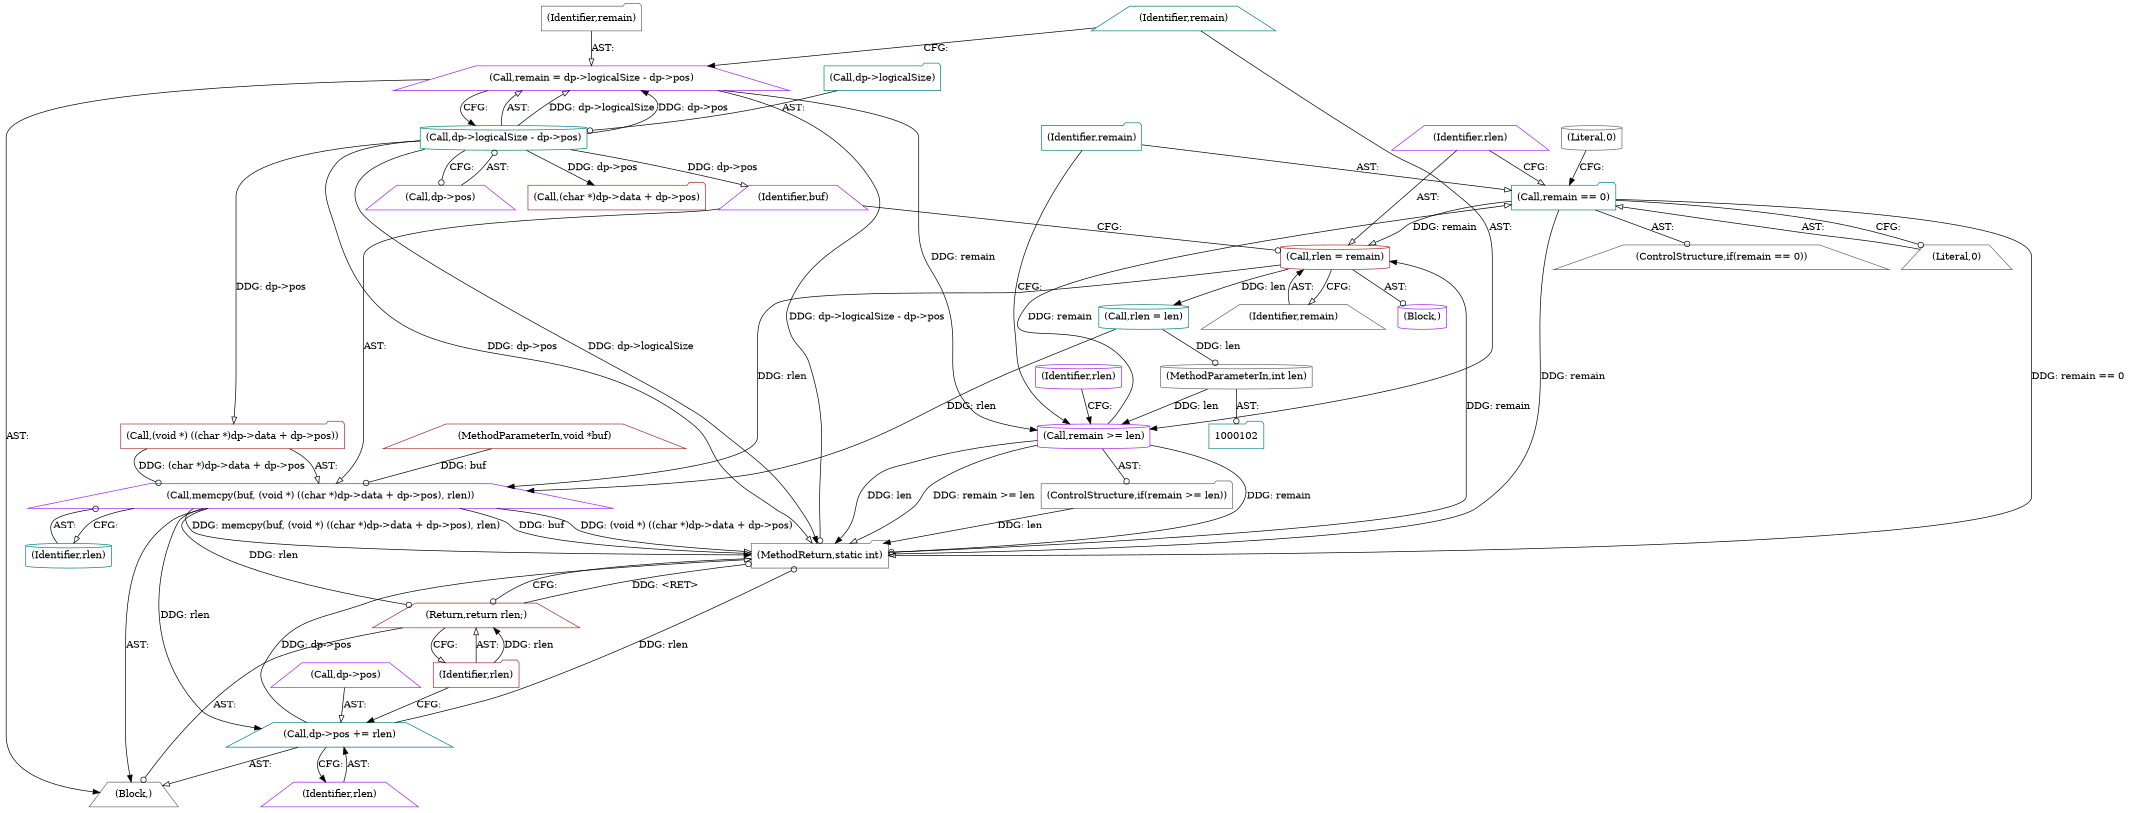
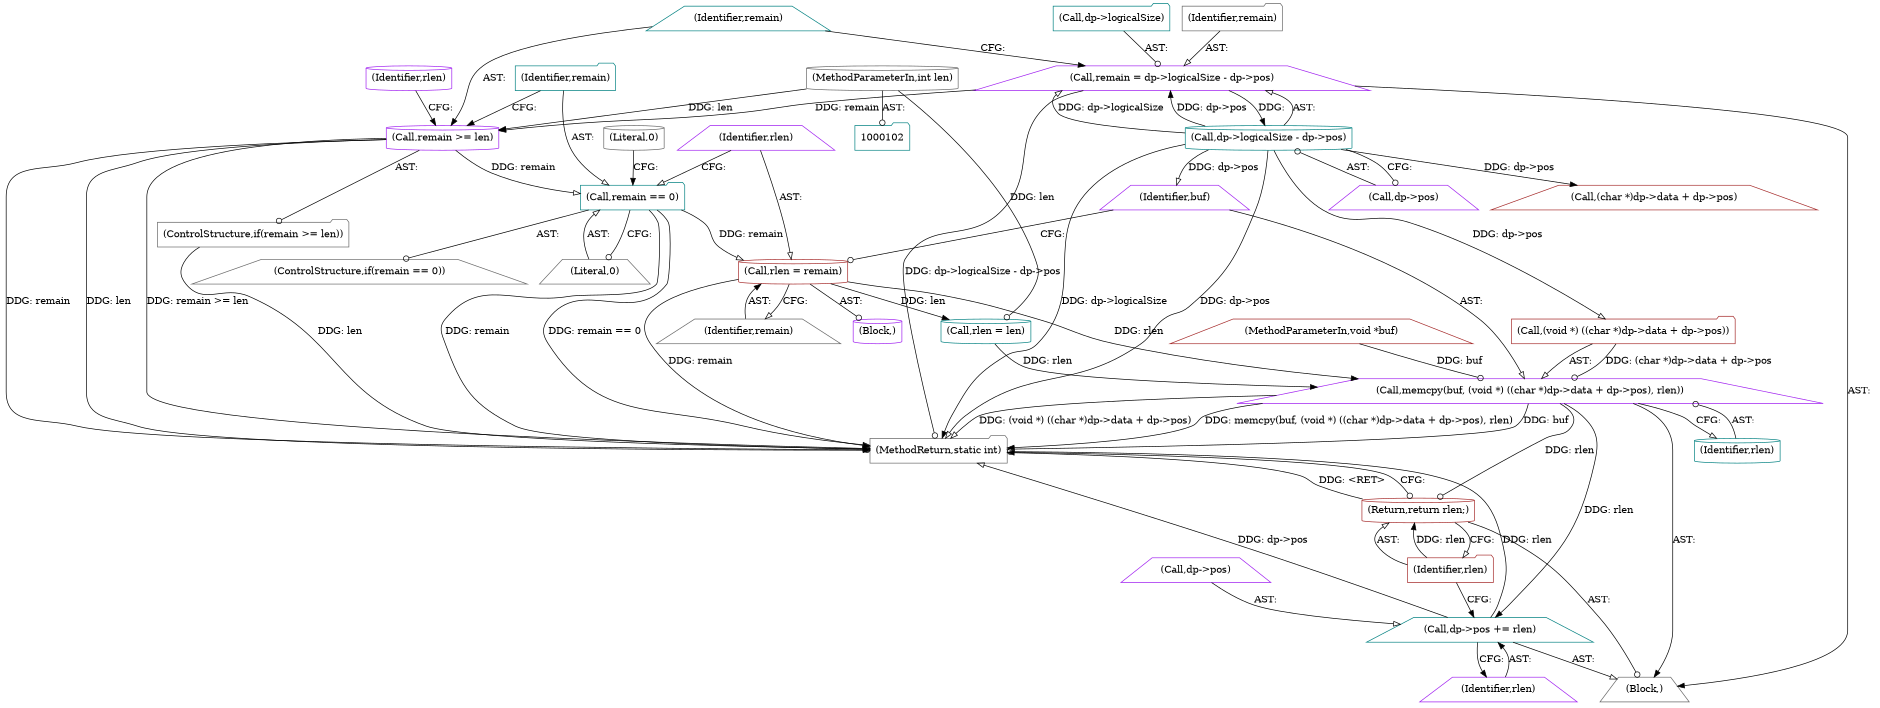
  digraph {
    node [color=purple shape=trapezium]
    edge [arrowhead=normal]
    n1 [color=teal label="(Call,remain == 0)" shape=folder]
    n2 [color=brown label="(Call,rlen = remain)" shape=cylinder]
    n3 [color=gray40 label="(ControlStructure,if(remain == 0))"]
    n4 [color=gray40 label="(Literal,0)"]
    n5 [color=gray40 label="(MethodReturn,static int)" shape=folder]
    n6 [color=teal label="(Call,rlen = len)" shape=cylinder]
    n7 [label="(Call,memcpy(buf, (void *) ((char *)dp->data + dp->pos), rlen))"]
    n8 [color=gray40 label="(Identifier,remain)"]
    n9 [label="(Block,)" shape=cylinder]
-   n10 [color=brown label="(Return,return rlen;)"]
+   n10 [color=brown label="(Return,return rlen;)" shape=cylinder]
    n11 [label="(Call,remain >= len)" shape=cylinder]
    n12 [color=gray40 label="(ControlStructure,if(remain >= len))" shape=folder]
    n13 [label="(Call,remain = dp->logicalSize - dp->pos)"]
    n14 [color=teal label="(Call,dp->logicalSize - dp->pos)" shape=cylinder]
    n15 [color=gray40 label="(Block,)"]
    n16 [color=brown label="(Call,(void *) ((char *)dp->data + dp->pos))" shape=folder]
    n17 [label="(Call,dp->pos)"]
-   n18 [color=brown label="(Call,(char *)dp->data + dp->pos)" shape=folder]
+   n18 [color=brown label="(Call,(char *)dp->data + dp->pos)"]
    n19 [label="(Identifier,buf)"]
    n20 [color=teal label="(Call,dp->pos += rlen)"]
    n21 [label="(Identifier,rlen)"]
    n22 [color=gray40 label="(MethodParameterIn,int len)" shape=cylinder]
    1000102 [color=teal shape=folder]
    n24 [color=teal label="(Identifier,rlen)" shape=cylinder]
    n25 [color=brown label="(Identifier,rlen)" shape=folder]
    n26 [color=gray40 label="(Literal,0)" shape=cylinder]
    n27 [color=teal label="(Identifier,remain)" shape=folder]
    n28 [label="(Call,dp->pos)"]
    n29 [color=gray40 label="(Identifier,remain)" shape=folder]
    n30 [color=teal label="(Call,dp->logicalSize)" shape=folder]
    n31 [label="(Identifier,rlen)" shape=cylinder]
    n32 [label="(Identifier,rlen)"]
    n33 [color=teal label="(Identifier,remain)"]
    n34 [color=brown label="(MethodParameterIn,void *buf)"]
    n1 -> n2 [arrowhead=onormal label="DDG: remain"]
    n1 -> n3 [arrowhead=odot label="AST: "]
    n1 -> n4 [arrowhead=odot label="CFG: "]
    n1 -> n5 [arrowhead=odot label="DDG: remain"]
    n1 -> n5 [arrowhead=onormal label="DDG: remain == 0"]
-   n5 -> n2 [label="DDG: remain"]
+   n2 -> n5 [label="DDG: remain"]
    n2 -> n6 [label="DDG: len"]
    n2 -> n7 [label="DDG: rlen"]
    n2 -> n8 [arrowhead=onormal label="CFG: "]
    n2 -> n9 [arrowhead=odot label="AST: "]
    n4 -> n1 [arrowhead=onormal label="AST: "]
    n5 -> n10 [arrowhead=odot label="CFG: "]
    n6 -> n7 [label="DDG: rlen"]
    n7 -> n5 [arrowhead=onormal label="DDG: buf"]
    n7 -> n5 [arrowhead=onormal label="DDG: (void *) ((char *)dp->data + dp->pos)"]
    n7 -> n5 [label="DDG: memcpy(buf, (void *) ((char *)dp->data + dp->pos), rlen)"]
    n7 -> n10 [arrowhead=odot label="DDG: rlen"]
    n7 -> n15 [label="AST: "]
    n7 -> n20 [label="DDG: rlen"]
    n7 -> n24 [arrowhead=onormal label="CFG: "]
    n8 -> n2 [label="AST: "]
-   n10 -> n5 [arrowhead=odot label="DDG: <RET>"]
+   n10 -> n5 [label="DDG: <RET>"]
    n10 -> n15 [arrowhead=odot label="AST: "]
    n10 -> n25 [arrowhead=onormal label="CFG: "]
    n11 -> n1 [arrowhead=onormal label="DDG: remain"]
    n11 -> n5 [arrowhead=odot label="DDG: remain"]
    n11 -> n5 [label="DDG: len"]
    n11 -> n5 [arrowhead=onormal label="DDG: remain >= len"]
    n11 -> n12 [arrowhead=odot label="AST: "]
    n12 -> n5 [label="DDG: len"]
    n13 -> n5 [arrowhead=odot label="DDG: dp->logicalSize - dp->pos"]
    n13 -> n11 [label="DDG: remain"]
-   n13 -> n14 [label="CFG: "]
+   n13 -> n14 [label="DDG: "]
    n13 -> n15 [label="AST: "]
    n14 -> n5 [arrowhead=onormal label="DDG: dp->pos"]
    n14 -> n5 [label="DDG: dp->logicalSize"]
    n14 -> n13 [arrowhead=onormal label="AST: "]
    n14 -> n13 [arrowhead=onormal label="DDG: dp->logicalSize"]
    n14 -> n13 [label="DDG: dp->pos"]
    n14 -> n16 [arrowhead=onormal label="DDG: dp->pos"]
    n14 -> n17 [arrowhead=odot label="CFG: "]
    n14 -> n18 [label="DDG: dp->pos"]
    n14 -> n19 [arrowhead=onormal label="DDG: dp->pos"]
    n16 -> n7 [arrowhead=onormal label="AST: "]
    n16 -> n7 [arrowhead=odot label="DDG: (char *)dp->data + dp->pos"]
    n17 -> n14 [arrowhead=odot label="AST: "]
    n19 -> n2 [arrowhead=odot label="CFG: "]
    n19 -> n7 [arrowhead=onormal label="AST: "]
    n20 -> n5 [arrowhead=odot label="DDG: rlen"]
    n20 -> n5 [arrowhead=onormal label="DDG: dp->pos"]
    n20 -> n15 [arrowhead=onormal label="AST: "]
    n20 -> n21 [label="CFG: "]
    n21 -> n20 [label="AST: "]
-   n6 -> n22 [arrowhead=odot label="DDG: len"]
+   n22 -> n6 [arrowhead=odot label="DDG: len"]
    n22 -> n11 [label="DDG: len"]
    n22 -> 1000102 [arrowhead=odot label="AST: "]
    n24 -> n7 [arrowhead=odot label="AST: "]
    n25 -> n10 [arrowhead=onormal label="AST: "]
    n25 -> n10 [label="DDG: rlen"]
    n25 -> n20 [label="CFG: "]
    n26 -> n1 [label="CFG: "]
    n27 -> n1 [arrowhead=onormal label="AST: "]
    n27 -> n11 [label="CFG: "]
    n28 -> n20 [arrowhead=onormal label="AST: "]
    n29 -> n13 [arrowhead=onormal label="AST: "]
-   n30 -> n14 [arrowhead=odot label="AST: "]
+   n30 -> n13 [arrowhead=odot label="AST: "]
    n31 -> n11 [label="CFG: "]
    n32 -> n1 [arrowhead=onormal label="CFG: "]
    n32 -> n2 [arrowhead=onormal label="AST: "]
    n33 -> n11 [label="AST: "]
    n33 -> n13 [label="CFG: "]
    n34 -> n7 [arrowhead=odot label="DDG: buf"]
  }
